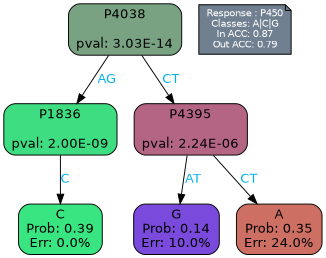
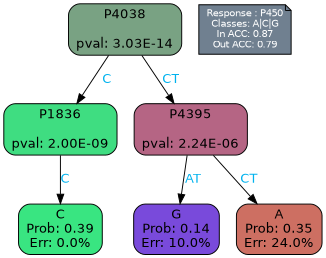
  digraph {
    ranksep=equally
    splines=polylines
    node [color=black fontname=helvetica shape=box style="filled, rounded"]
    edge [fontcolor=deepskyblue2 fontname=helvetica]
    n1 [fillcolor="#39e581" label="C\nProb: 0.39\nErr: 0.0%"]
    n2 [fillcolor="#794adb" label="G\nProb: 0.14\nErr: 10.0%"]
    n3 [fillcolor="#cd6f62" label="A\nProb: 0.35\nErr: 24.0%"]
    n4 [align=left fillcolor=slategray fontcolor=white fontsize=10 label="Response : P450\nClasses: A|C|G\nIn ACC: 0.87\nOut ACC: 0.79\n" shape=note style=filled]
    n5 [fillcolor="#79a283" label="P4038\n\npval: 3.03E-14"]
    n6 [fillcolor="#3fdd81" label="P1836\n\npval: 2.00E-09"]
    n7 [fillcolor="#b56584" label="P4395\n\npval: 2.24E-06"]
    subgraph sub_1 {
      rank=same
      n1
      n2
      n3
    }
    subgraph sub_2 {
      rank=same
      n4
      n5
    }
-   n5 -> n6 [label=AG]
+   n5 -> n6 [label=C]
    n5 -> n7 [label=CT]
    n6 -> n1 [label=C]
    n7 -> n2 [label=AT]
    n7 -> n3 [label=CT]
  }
